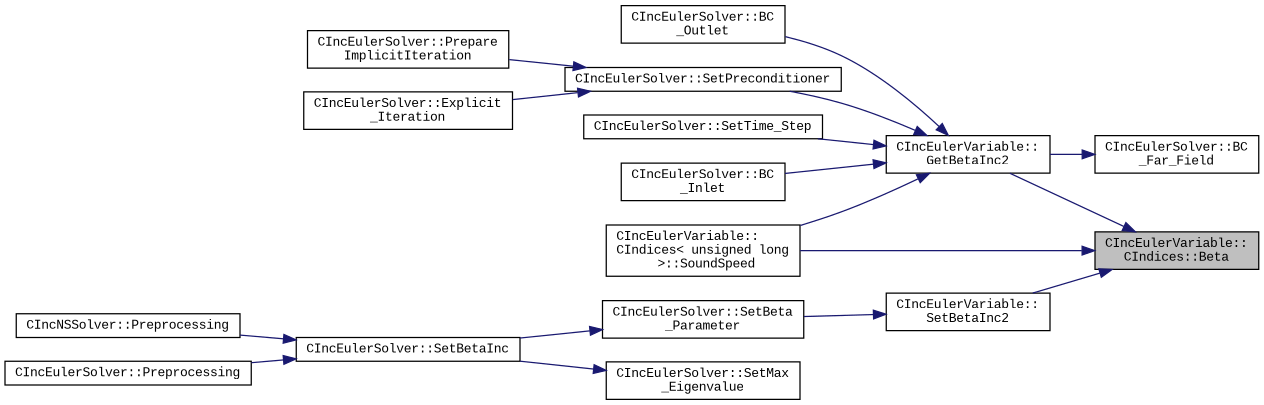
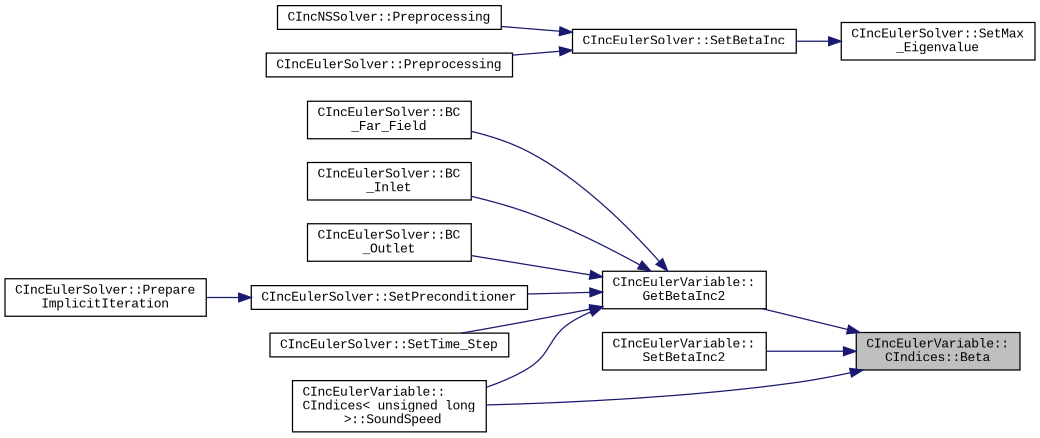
  digraph {
    fontname="Liberation Mono"
    rankdir=RL
    node [color=black fillcolor=white fontname="Liberation Mono" fontsize=10 shape=record style=filled]
    edge [color=midnightblue dir=back fontname="Liberation Mono" fontsize=10 labelfontname=Helvetica labelfontsize=10 style=solid]
    n1 [fillcolor=grey75 fontcolor=black height=0.2 label="CIncEulerVariable::\lCIndices::Beta" width=0.4]
    n2 [height=0.2 label="CIncEulerVariable::\lGetBetaInc2" width=0.4]
    n3 [height=0.2 label="CIncEulerVariable::\lSetBetaInc2" width=0.4]
    n4 [height=0.2 label="CIncEulerVariable::\lCIndices\< unsigned long\l \>::SoundSpeed" width=0.4]
    n5 [height=0.2 label="CIncEulerSolver::BC\l_Far_Field" width=0.4]
    n6 [height=0.2 label="CIncEulerSolver::BC\l_Inlet" width=0.4]
    n7 [height=0.2 label="CIncEulerSolver::BC\l_Outlet" width=0.4]
    n8 [height=0.2 label="CIncEulerSolver::SetPreconditioner" width=0.4]
    n9 [height=0.2 label="CIncEulerSolver::SetTime_Step" width=0.4]
-   n10 [height=0.2 label="CIncEulerSolver::SetBeta\l_Parameter" width=0.4]
    n11 [height=0.2 label="CIncEulerSolver::SetMax\l_Eigenvalue" width=0.4]
    n12 [height=0.2 label="CIncEulerSolver::SetBetaInc" width=0.4]
-   n13 [height=0.2 label="CIncEulerSolver::Explicit\l_Iteration" width=0.4]
    n14 [height=0.2 label="CIncEulerSolver::Prepare\lImplicitIteration" width=0.4]
    n15 [height=0.2 label="CIncNSSolver::Preprocessing" width=0.4]
    n16 [height=0.2 label="CIncEulerSolver::Preprocessing" width=0.4]
    n1 -> n2
    n1 -> n3
    n1 -> n4
    n2 -> n4
-   n5 -> n2
+   n2 -> n5
    n2 -> n6
    n2 -> n7
    n2 -> n8
    n2 -> n9
-   n3 -> n10
-   n8 -> n13
    n8 -> n14
-   n10 -> n12
    n11 -> n12
    n12 -> n15
    n12 -> n16
  }
